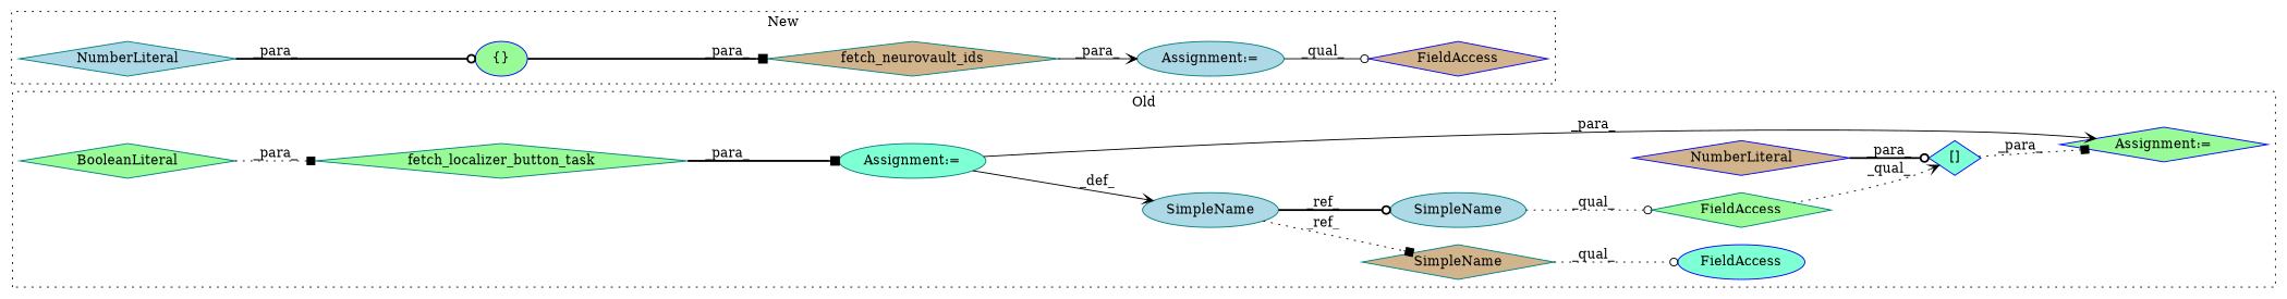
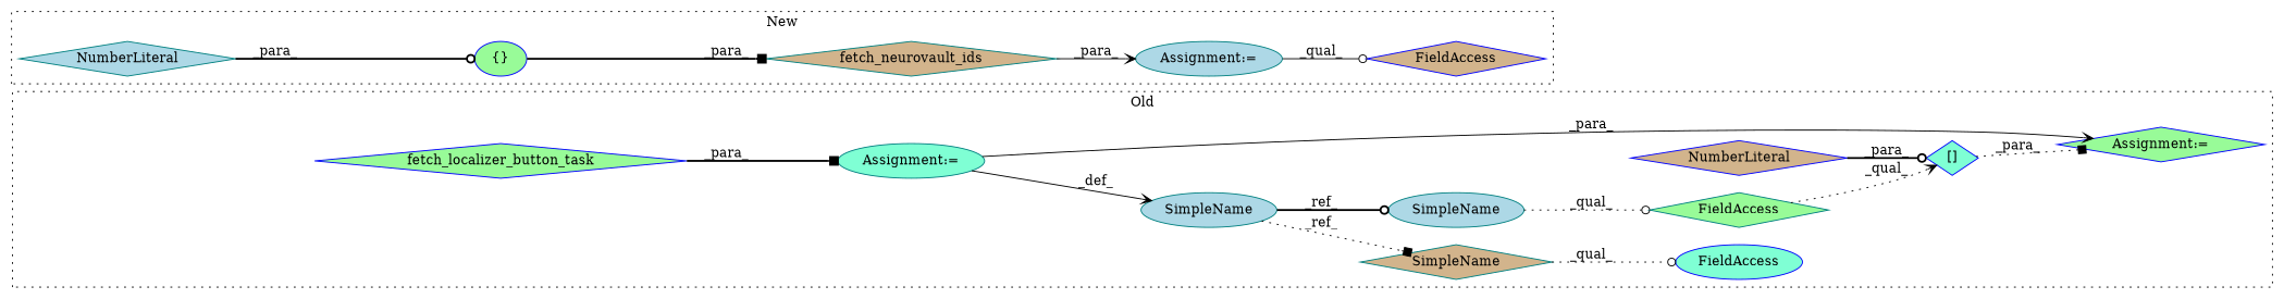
  digraph {
    rankdir=LR
    node [a=7 color=teal fillcolor=palegreen l=1 s=724 shape=diamond style=filled]
    edge [arrowhead=odot style=dotted]
-   n1 [a=32 l="28,1" label=fetch_localizer_button_task s="661,693"]
+   n1 [a=32 color=blue l="28,1" label=fetch_localizer_button_task s="661,693"]
    n2 [fillcolor=aquamarine label="Assignment:=" s=660 shape=ellipse]
    n3 [a=22 color=blue fillcolor=aquamarine l=23 label=FieldAccess shape=ellipse]
    n4 [a=2 color=blue fillcolor=aquamarine l="24,1" label="[]" s="780,805"]
    n5 [a=34 color=blue fillcolor=tan label=NumberLiteral s=804]
    n6 [a=42 fillcolor=lightblue l=17 label=SimpleName s=643 shape=ellipse]
    n7 [a=22 l=23 label=FieldAccess s=780]
-   n8 [a=9 l=4 label=BooleanLiteral s=689]
    n9 [color=blue label="Assignment:=" s=779]
    n10 [a=42 fillcolor=lightblue l=17 label=SimpleName s=780 shape=ellipse]
    n11 [a=42 fillcolor=tan l=17 label=SimpleName]
    n12 [a=4 color=blue l="1,1" label="{}" s="620,626" shape=ellipse]
    n13 [a=34 fillcolor=lightblue l=5 label=NumberLiteral s=621]
    n14 [a=22 color=blue fillcolor=tan l=19 label=FieldAccess s=643]
    n15 [a=32 fillcolor=tan l="21,1" label=fetch_neurovault_ids s="590,627"]
    n16 [fillcolor=lightblue label="Assignment:=" s=589 shape=ellipse]
    subgraph cluster_1 {
      label=Old
      style=dotted
      n1
      n2
      n3
      n4
      n5
      n6
      n7
-     n8
      n9
      n10
      n11
    }
    subgraph cluster_2 {
      label=New
      style=dotted
      n12
      n13
      n14
      n15
      n16
    }
    n1 -> n2 [arrowhead=box label=_para_ style=bold]
    n2 -> n6 [arrowhead=vee label=_def_ style=solid]
    n2 -> n9 [arrowhead=vee label=_para_ style=solid]
    n4 -> n9 [arrowhead=box label=_para_]
    n5 -> n4 [label=_para_ style=bold]
    n6 -> n10 [label=_ref_ style=bold]
    n6 -> n11 [arrowhead=box label=_ref_]
    n7 -> n4 [arrowhead=vee label=_qual_]
-   n8 -> n1 [arrowhead=box label=_para_]
    n10 -> n7 [label=_qual_]
    n11 -> n3 [label=_qual_]
    n12 -> n15 [arrowhead=box label=_para_ style=bold]
    n13 -> n12 [label=_para_ style=bold]
    n15 -> n16 [arrowhead=vee label=_para_ style=solid]
    n16 -> n14 [label=_qual_ style=solid]
  }
